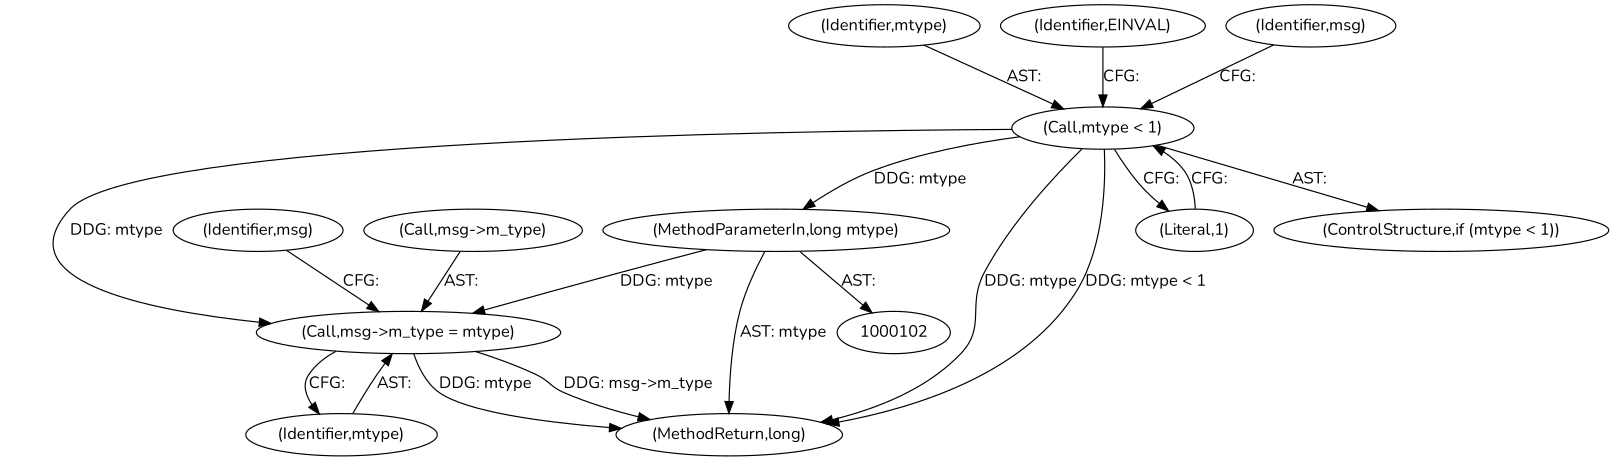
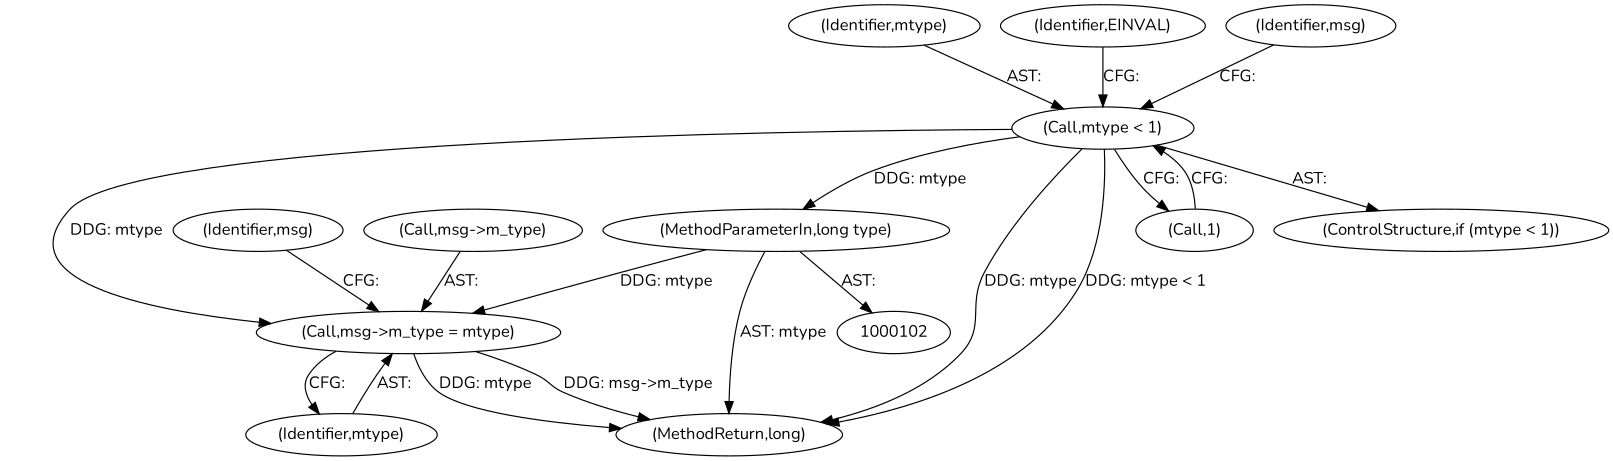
  digraph {
    fontname=Nunito
    node [fontname=Nunito]
    edge [fontname=Nunito]
    n1 [label="(Call,msg->m_type = mtype)"]
    n2 [label="(MethodReturn,long)"]
    n3 [label="(Identifier,mtype)"]
    n4 [label="(Call,mtype < 1)"]
-   n5 [label="(Literal,1)"]
+   n5 [label="(Call,1)"]
    n6 [label="(ControlStructure,if (mtype < 1))"]
-   n7 [label="(MethodParameterIn,long mtype)"]
+   n7 [label="(MethodParameterIn,long type)"]
    1000102
    n9 [label="(Identifier,mtype)"]
    n10 [label="(Identifier,EINVAL)"]
    n11 [label="(Identifier,msg)"]
    n12 [label="(Identifier,msg)"]
    n13 [label="(Call,msg->m_type)"]
    n1 -> n2 [label="DDG: msg->m_type"]
    n1 -> n2 [label="DDG: mtype"]
    n1 -> n3 [label="CFG: "]
    n3 -> n1 [label="AST: "]
    n4 -> n1 [label="DDG: mtype"]
    n4 -> n2 [label="DDG: mtype"]
    n4 -> n2 [label="DDG: mtype < 1"]
    n4 -> n5 [label="CFG: "]
    n4 -> n6 [label="AST: "]
    n4 -> n7 [label="DDG: mtype"]
    n5 -> n4 [label="CFG: "]
    n7 -> n1 [label="DDG: mtype"]
    n7 -> n2 [label="AST: mtype"]
    n7 -> 1000102 [label="AST: "]
    n9 -> n4 [label="AST: "]
    n10 -> n4 [label="CFG: "]
    n11 -> n4 [label="CFG: "]
    n12 -> n1 [label="CFG: "]
    n13 -> n1 [label="AST: "]
  }
